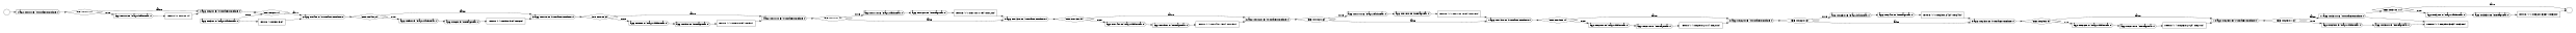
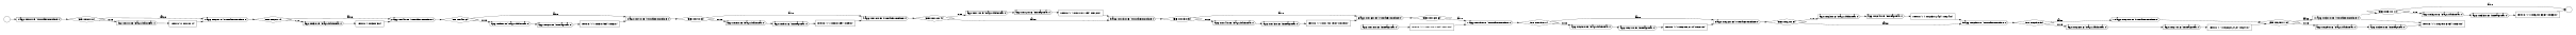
  digraph {
    rankdir=LR
    node [color=black fillcolor=white shape=cds style=filled]
    edge [color=black]
    n1 [label=<<font color="black">(== __x22__ 8i)</font>> shape=diamond]
    n2 [label=<<font color="black">app __x23__ = (DayWithinYear t)</font>>]
    n3 [label=<<font color="black">9:app __x25__ = (MonthFromTime t)</font>>]
    n4 [label=<<font color="black">app __x24__ = (InLeapYear t)</font>>]
    n5 [label=<<font color="black">(== __x25__ 9i)</font>> shape=diamond]
    n6 [label=<<font color="black">10:app __x28__ = (MonthFromTime t)</font>>]
    n7 [label=<<font color="black">app __x26__ = (DayWithinYear t)</font>>]
    n8 [label=<<font color="black">(== __x28__ 10i)</font>> shape=diamond]
    n9 [label=<<font color="black">app __x27__ = (InLeapYear t)</font>>]
    n10 [label=<<font color="black">app __x11__ = (DayWithinYear t)</font>>]
    n11 [label=<<font color="black">app __x12__ = (InLeapYear t)</font>>]
    n12 [label=<<font color="black">     <table border="0" cellborder="1" cellspacing="0" cellpadding="10">       <tr><td align="left">return (- (- __x11__ 119i) __x12__)</td></tr>     </table>   </font>> margin=0 shape=none]
    n13 [label=<<font color="black">(== __x13__ 5i)</font>> shape=diamond]
    n14 [label=<<font color="black">6:app __x16__ = (MonthFromTime t)</font>>]
    n15 [label=<<font color="black">app __x14__ = (DayWithinYear t)</font>>]
    n16 [label=<<font color="black">(== __x16__ 6i)</font>> shape=diamond]
    n17 [label=<<font color="black">app __x15__ = (InLeapYear t)</font>>]
    n18 [label=<<font color="black">     <table border="0" cellborder="1" cellspacing="0" cellpadding="10">       <tr><td align="left">return (- (- __x29__ 303i) __x30__)</td></tr>     </table>   </font>> margin=0 shape=none]
    n19 [label=<<font color="black">11:app __x31__ = (MonthFromTime t)</font>>]
    n20 [label=<<font color="black">(== __x31__ 11i)</font>> shape=diamond]
    n21 [label=<<font color="black">     <table border="0" cellborder="1" cellspacing="0" cellpadding="10">       <tr><td align="left">return (- (- __x23__ 242i) __x24__)</td></tr>     </table>   </font>> margin=0 shape=none]
    n22 [label=<<font color="black">     <table border="0" cellborder="1" cellspacing="0" cellpadding="10">       <tr><td align="left">return (- (- __x5__ 58i) __x6__)</td></tr>     </table>   </font>> margin=0 shape=none]
    n23 [label=<<font color="black">3:app __x7__ = (MonthFromTime t)</font>>]
    n24 [label=<<font color="black">(== __x7__ 3i)</font>> shape=diamond]
    n25 [label=<<font color="black">5:app __x13__ = (MonthFromTime t)</font>>]
    n26 [label=<<font color="black">8:app __x22__ = (MonthFromTime t)</font>>]
    n27 [label=<<font color="black">1:app __x2__ = (MonthFromTime t)</font>>]
    n28 [label=<<font color="black">(== __x2__ 1i)</font>> shape=diamond]
    n29 [label=<<font color="black">2:app __x4__ = (MonthFromTime t)</font>>]
    n30 [label=<<font color="black">app __x3__ = (DayWithinYear t)</font>>]
    n31 [label=" " shape=circle]
    n32 [label=<<font color="black">0:app __x0__ = (MonthFromTime t)</font>>]
    n33 [label=<<font color="black">(== __x0__ 0i)</font>> shape=diamond]
-   n34 [label=<<font color="black">app __x17__ = (DayWithinYear t)</font>>]
    n35 [label=<<font color="black">app __x18__ = (InLeapYear t)</font>>]
    n36 [label=<<font color="black">     <table border="0" cellborder="1" cellspacing="0" cellpadding="10">       <tr><td align="left">return (- (- __x17__ 180i) __x18__)</td></tr>     </table>   </font>> margin=0 shape=none]
    n37 [label=<<font color="black">app __x1__ = (DayWithinYear t)</font>>]
    n38 [label=<<font color="black">     <table border="0" cellborder="1" cellspacing="0" cellpadding="10">       <tr><td align="left">return (+ __x1__ 1i)</td></tr>     </table>   </font>> margin=0 shape=none]
    n39 [label=<<font color="black">app __x29__ = (DayWithinYear t)</font>>]
    n40 [label=<<font color="black">app __x30__ = (InLeapYear t)</font>>]
    n41 [label=<<font color="black">app __x5__ = (DayWithinYear t)</font>>]
    n42 [label=<<font color="black">app __x6__ = (InLeapYear t)</font>>]
    n43 [label=<<font color="black">     <table border="0" cellborder="1" cellspacing="0" cellpadding="10">       <tr><td align="left">return (- (- __x14__ 150i) __x15__)</td></tr>     </table>   </font>> margin=0 shape=none]
    n44 [label=<<font color="black">app __x21__ = (InLeapYear t)</font>>]
    n45 [label=<<font color="black">     <table border="0" cellborder="1" cellspacing="0" cellpadding="10">       <tr><td align="left">return (- (- __x20__ 211i) __x21__)</td></tr>     </table>   </font>> margin=0 shape=none]
    n46 [label=" " shape=circle]
    n47 [label=<<font color="black">app __x32__ = (DayWithinYear t)</font>>]
    n48 [label=<<font color="black">app __x33__ = (InLeapYear t)</font>>]
    n49 [label=<<font color="black">     <table border="0" cellborder="1" cellspacing="0" cellpadding="10">       <tr><td align="left">return (- (- __x32__ 333i) __x33__)</td></tr>     </table>   </font>> margin=0 shape=none]
    n50 [label=<<font color="black">     <table border="0" cellborder="1" cellspacing="0" cellpadding="10">       <tr><td align="left">return (- (- __x8__ 89i) __x9__)</td></tr>     </table>   </font>> margin=0 shape=none]
    n51 [label=<<font color="black">4:app __x10__ = (MonthFromTime t)</font>>]
    n52 [label=<<font color="black">(== __x10__ 4i)</font>> shape=diamond]
    n53 [label=<<font color="black">(== __x19__ 7i)</font>> shape=diamond]
    n54 [label=<<font color="black">app __x20__ = (DayWithinYear t)</font>>]
    n55 [label=<<font color="black">7:app __x19__ = (MonthFromTime t)</font>>]
    n56 [label=<<font color="black">     <table border="0" cellborder="1" cellspacing="0" cellpadding="10">       <tr><td align="left">return (- __x3__ 30i)</td></tr>     </table>   </font>> margin=0 shape=none]
    n57 [label=<<font color="black">(== __x4__ 2i)</font>> shape=diamond]
    n58 [label=<<font color="black">     <table border="0" cellborder="1" cellspacing="0" cellpadding="10">       <tr><td align="left">return (- (- __x26__ 272i) __x27__)</td></tr>     </table>   </font>> margin=0 shape=none]
    n59 [label=<<font color="black">app __x9__ = (InLeapYear t)</font>>]
    n60 [label=<<font color="black">app __x8__ = (DayWithinYear t)</font>>]
    n1 -> n2 [label=<<font color="black">true</font>>]
    n1 -> n3 [label=<<font color="black">false</font>>]
    n2 -> n4
    n3 -> n5
    n4 -> n21
    n5 -> n6 [label=<<font color="black">false</font>>]
    n5 -> n7 [label=<<font color="black">true</font>>]
    n6 -> n8
    n7 -> n9
    n8 -> n19 [label=<<font color="black">false</font>>]
    n8 -> n39 [label=<<font color="black">true</font>>]
    n9 -> n58
    n10 -> n11
    n11 -> n12
    n12 -> n25
    n13 -> n14 [label=<<font color="black">false</font>>]
    n13 -> n15 [label=<<font color="black">true</font>>]
    n14 -> n16
    n15 -> n17
-   n16 -> n34 [label=<<font color="black">true</font>>]
    n16 -> n55 [label=<<font color="black">false</font>>]
    n17 -> n43
    n19 -> n18
    n19 -> n20
    n20 -> n46 [label=<<font color="black">false</font>>]
    n20 -> n47 [label=<<font color="black">true</font>>]
    n21 -> n3
    n22 -> n23
    n23 -> n24
    n24 -> n51 [label=<<font color="black">false</font>>]
    n24 -> n60 [label=<<font color="black">true</font>>]
    n25 -> n13
    n26 -> n1
    n27 -> n28
    n28 -> n29 [label=<<font color="black">false</font>>]
-   n30 -> n28 [label=<<font color="black">true</font>>]
+   n28 -> n30 [label=<<font color="black">true</font>>]
    n29 -> n57
    n30 -> n56
    n31 -> n32
    n32 -> n33
    n33 -> n27 [label=<<font color="black">false</font>>]
    n33 -> n37 [label=<<font color="black">true</font>>]
-   n34 -> n35
    n35 -> n36
    n36 -> n55
    n37 -> n38
    n38 -> n27
    n39 -> n40
    n40 -> n18
    n41 -> n42
    n42 -> n22
    n43 -> n14
    n44 -> n45
    n45 -> n26
    n47 -> n48
    n48 -> n49
    n49 -> n46
    n50 -> n51
    n51 -> n52
    n52 -> n10 [label=<<font color="black">true</font>>]
    n52 -> n25 [label=<<font color="black">false</font>>]
    n53 -> n26 [label=<<font color="black">false</font>>]
    n53 -> n54 [label=<<font color="black">true</font>>]
    n54 -> n44
    n55 -> n53
    n56 -> n29
    n57 -> n23 [label=<<font color="black">false</font>>]
    n57 -> n41 [label=<<font color="black">true</font>>]
-   n58 -> n6
+   n58 -> n8
    n59 -> n50
    n60 -> n59
  }
